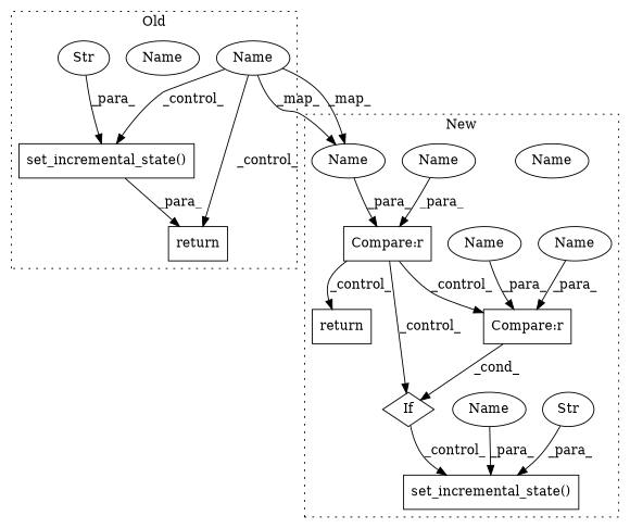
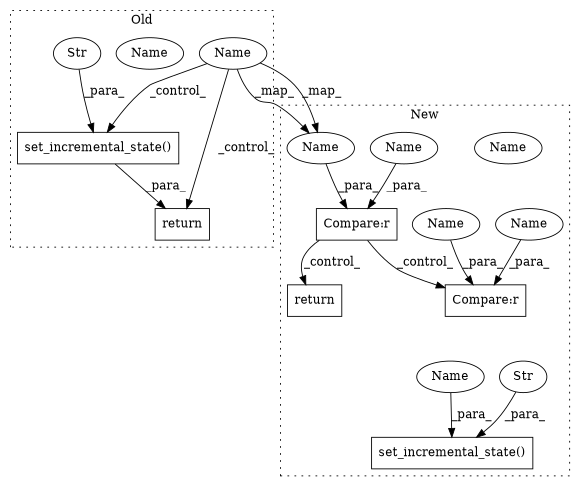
  digraph {
    node [a=87 l=13 s=12807 shape=ellipse]
    n1 [a=75 l="27,1" label="set_incremental_state()" s="12953,13001" shape=box]
    n2 [a=66 label=Str s=12980]
    n3 [a=93 l=7 label=return s=12946 shape=box]
    n4 [label=Name s=12687]
    n5 [label=Name s=12687]
    n6 [a=75 l="28,1" label="set_incremental_state()" s="13124,13198" shape=box]
    n7 [a=66 label=Str s=13177]
-   n8 [a=96 l=3 label=If s=13078 shape=diamond]
    n9 [a=40 l=29 label="Compare:r" s=13081 shape=box]
    n10 [a=40 l=25 label="Compare:r" shape=box]
    n11 [label=Name]
    n12 [a=93 l=7 label=return s=13208 shape=box]
    n13 [l=4 label=Name s=12828]
    n14 [l=4 label=Name s=13106]
    n15 [label=Name]
    n16 [l=17 label=Name s=13158]
    n17 [l=17 label=Name s=13081]
    subgraph cluster_1 {
      label=Old
      style=dotted
      n1
      n2
      n3
      n4
      n5
    }
    subgraph cluster_2 {
      label=New
      style=dotted
      n6
      n7
-     n8
      n9
      n10
      n11
      n12
      n13
      n14
      n15
      n16
      n17
    }
    n1 -> n3 [label=_para_]
    n2 -> n1 [label=_para_]
    n5 -> n1 [label=_control_]
    n5 -> n3 [label=_control_]
    n5 -> n15 [label=_map_]
    n5 -> n15 [label=_map_]
    n7 -> n6 [label=_para_]
-   n8 -> n6 [label=_control_]
-   n9 -> n8 [label=_cond_]
-   n10 -> n8 [label=_control_]
    n10 -> n9 [label=_control_]
    n10 -> n12 [label=_control_]
    n13 -> n10 [label=_para_]
    n14 -> n9 [label=_para_]
    n15 -> n10 [label=_para_]
    n16 -> n6 [label=_para_]
    n17 -> n9 [label=_para_]
  }
